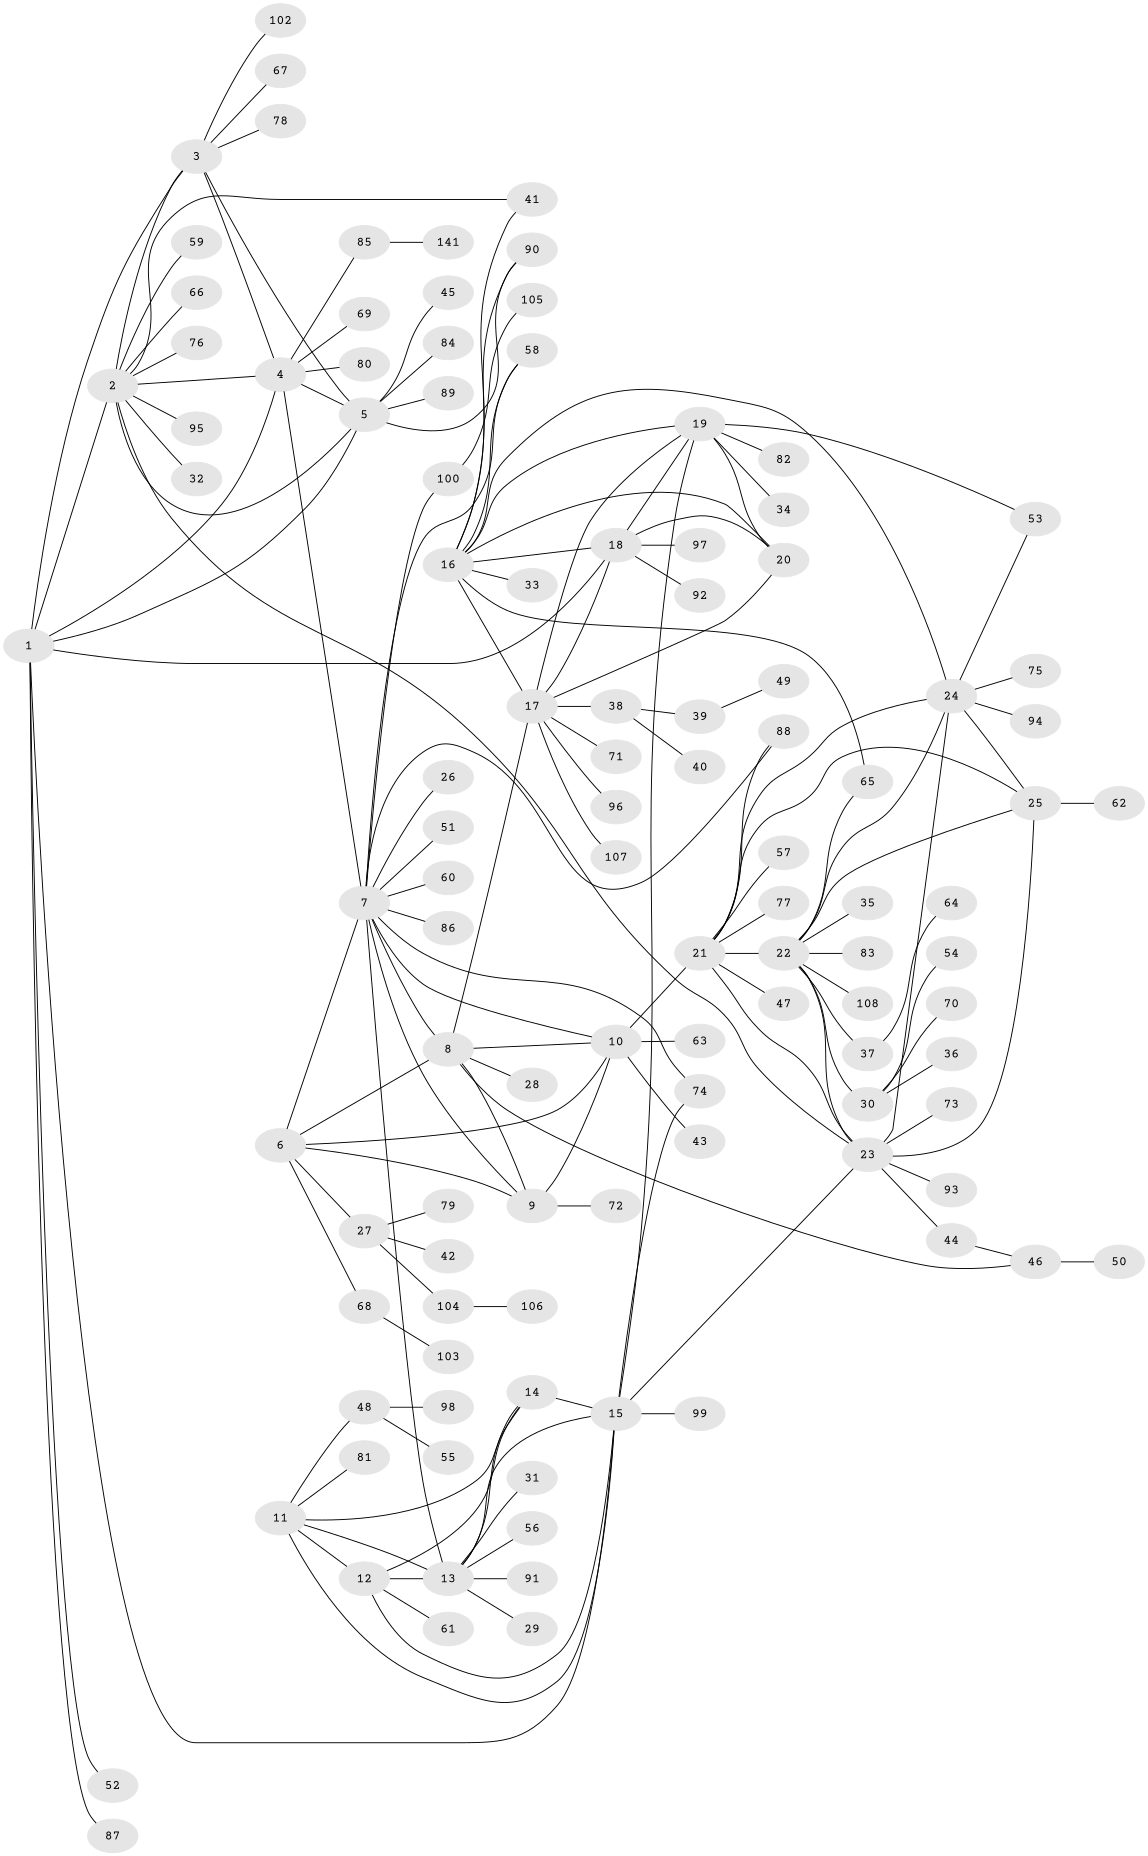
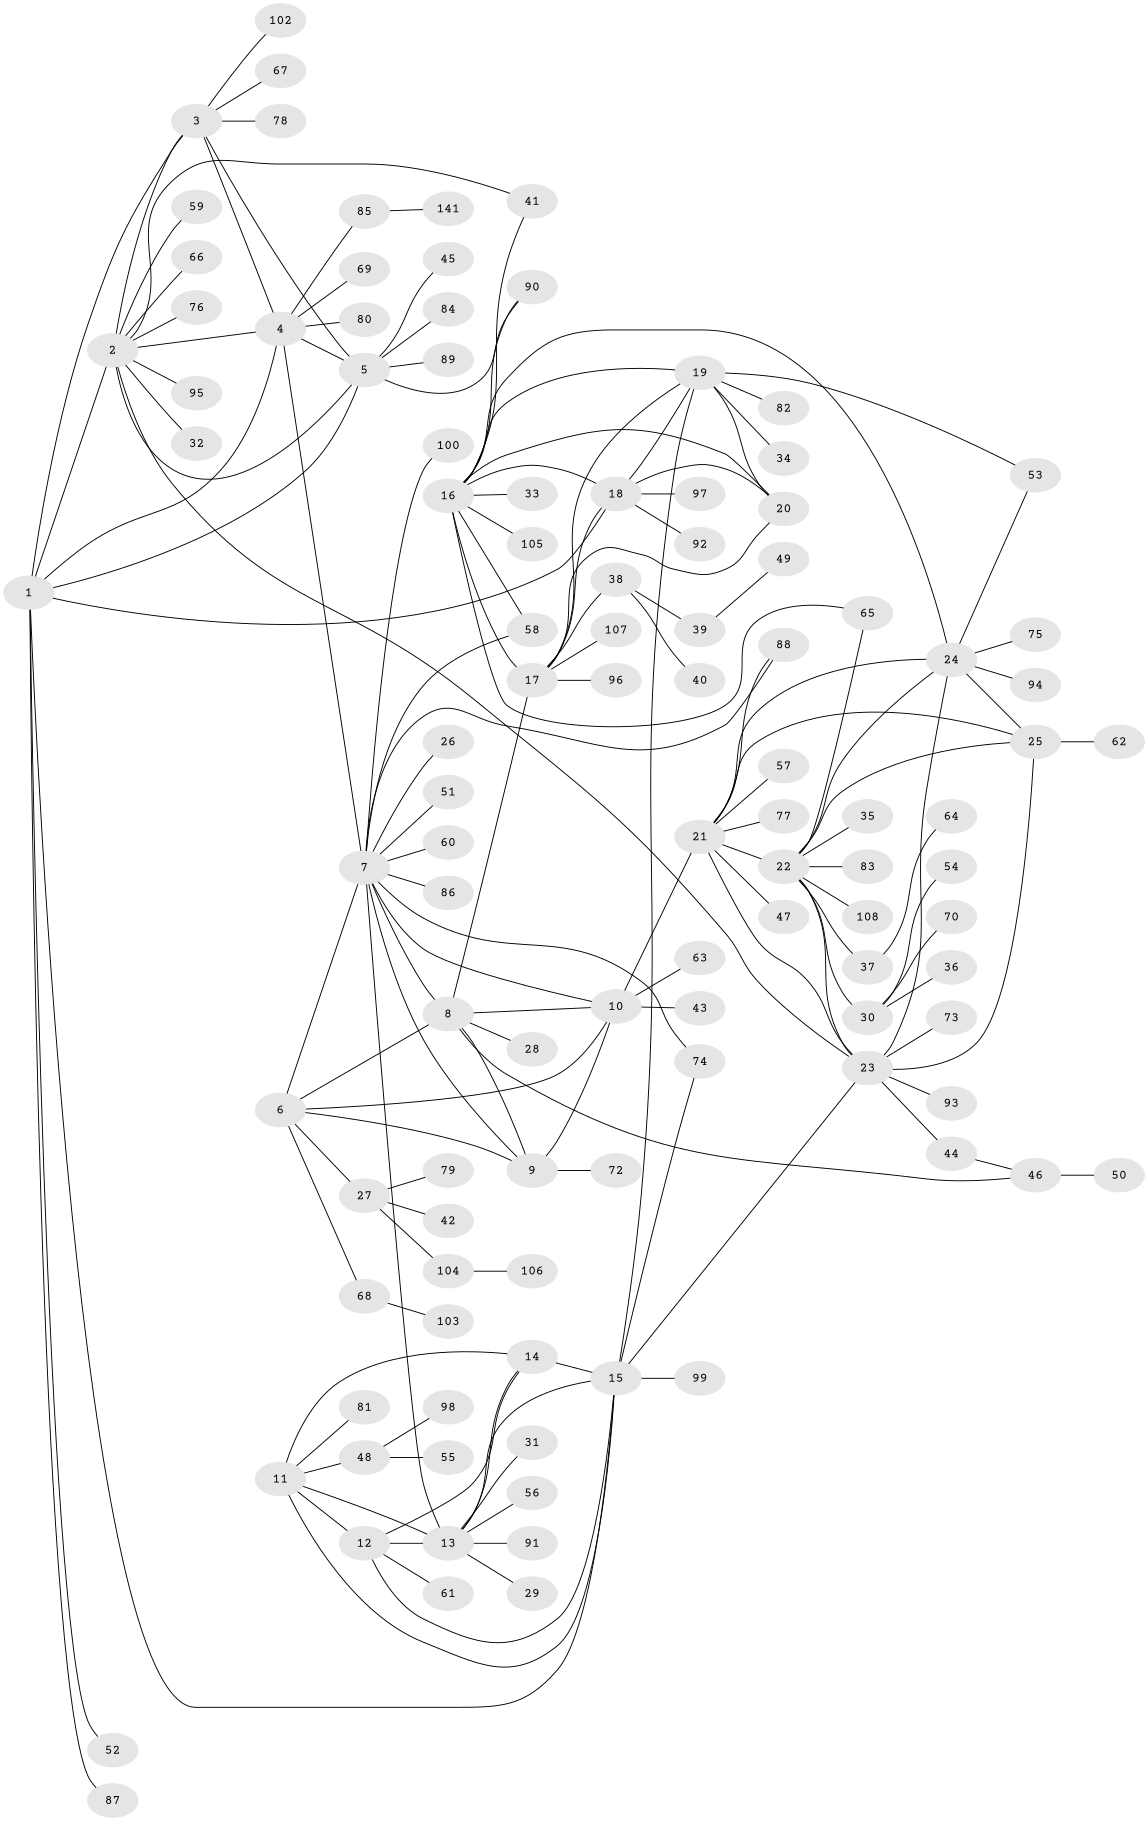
  graph {
    fontname="Courier Prime"
    rankdir=LR
    node [color=gray90 fontname="Courier Prime" style=filled]
    edge [fontname="Courier Prime"]
    1
    2
    3
    4
    5
    15
    18
    52
    87
    23
    32
    41
    59
    66
    76
    95
    67
    78
    102
    7
    69
    80
    85
    45
    84
    89
    90
    74
    19
    99
    20
    92
    97
    24
    25
    44
    73
    93
    8
    9
    10
    13
    26
    51
    58
    60
    86
    88
    100
    n50 [label=141]
    6
    27
    68
    17
    28
    46
    72
    21
    43
    63
    42
    79
    104
    103
    14
    29
    31
    56
    91
    38
-   71
    96
    107
    50
    22
    47
    57
    77
    11
    12
    48
    81
    61
    55
    98
    34
    53
    82
    16
    33
    65
    105
    75
    94
    39
    40
    30
    35
    37
    83
    108
    62
    36
    54
    70
    64
    106
    49
    1 -- 2
    1 -- 3
    1 -- 4
    1 -- 5
    1 -- 15
    1 -- 18
    1 -- 52
    1 -- 87
    2 -- 3
    2 -- 4
    2 -- 5
    2 -- 23
    2 -- 32
    2 -- 41
    2 -- 59
    2 -- 66
    2 -- 76
    2 -- 95
    3 -- 4
    3 -- 5
    3 -- 67
    3 -- 78
    3 -- 102
    4 -- 5
    4 -- 7
    4 -- 69
    4 -- 80
    4 -- 85
    5 -- 45
    5 -- 84
    5 -- 89
    5 -- 90
    15 -- 23
    15 -- 74
    15 -- 19
    15 -- 99
    18 -- 19
    18 -- 20
    18 -- 92
    18 -- 97
    23 -- 24
    23 -- 25
    23 -- 44
    23 -- 73
    23 -- 93
    7 -- 74
    7 -- 8
    7 -- 9
    7 -- 10
    7 -- 13
    7 -- 26
    7 -- 51
    7 -- 58
    7 -- 60
    7 -- 86
    7 -- 88
    7 -- 100
    85 -- n50
    19 -- 20
    19 -- 34
    19 -- 53
    19 -- 82
    24 -- 25
    24 -- 53
    24 -- 75
    24 -- 94
    25 -- 62
    44 -- 46
    8 -- 9
    8 -- 10
    8 -- 17
    8 -- 28
    8 -- 46
    9 -- 10
    9 -- 72
    10 -- 21
    10 -- 43
    10 -- 63
    13 -- 15
    13 -- 14
    13 -- 29
    13 -- 31
    13 -- 56
    13 -- 91
    6 -- 7
    6 -- 8
    6 -- 9
    6 -- 10
    6 -- 27
    6 -- 68
    27 -- 42
    27 -- 79
    27 -- 104
    68 -- 103
    17 -- 18
    17 -- 19
    17 -- 20
    17 -- 38
-   17 -- 71
    17 -- 96
    17 -- 107
    46 -- 50
    21 -- 23
    21 -- 24
    21 -- 25
    21 -- 88
    21 -- 22
    21 -- 47
    21 -- 57
    21 -- 77
    104 -- 106
    14 -- 15
    38 -- 39
    38 -- 40
    22 -- 23
    22 -- 24
    22 -- 25
    22 -- 65
    22 -- 30
    22 -- 35
    22 -- 37
    22 -- 83
    22 -- 108
    11 -- 15
    11 -- 13
    11 -- 14
    11 -- 12
    11 -- 48
    11 -- 81
    12 -- 15
    12 -- 13
    12 -- 14
    12 -- 61
    48 -- 55
    48 -- 98
    16 -- 18
    16 -- 41
    16 -- 90
    16 -- 19
    16 -- 20
    16 -- 24
    16 -- 58
    16 -- 17
    16 -- 33
    16 -- 65
-   100 -- 105
+   16 -- 105
    39 -- 49
    30 -- 36
    30 -- 54
    30 -- 70
    37 -- 64
  }
